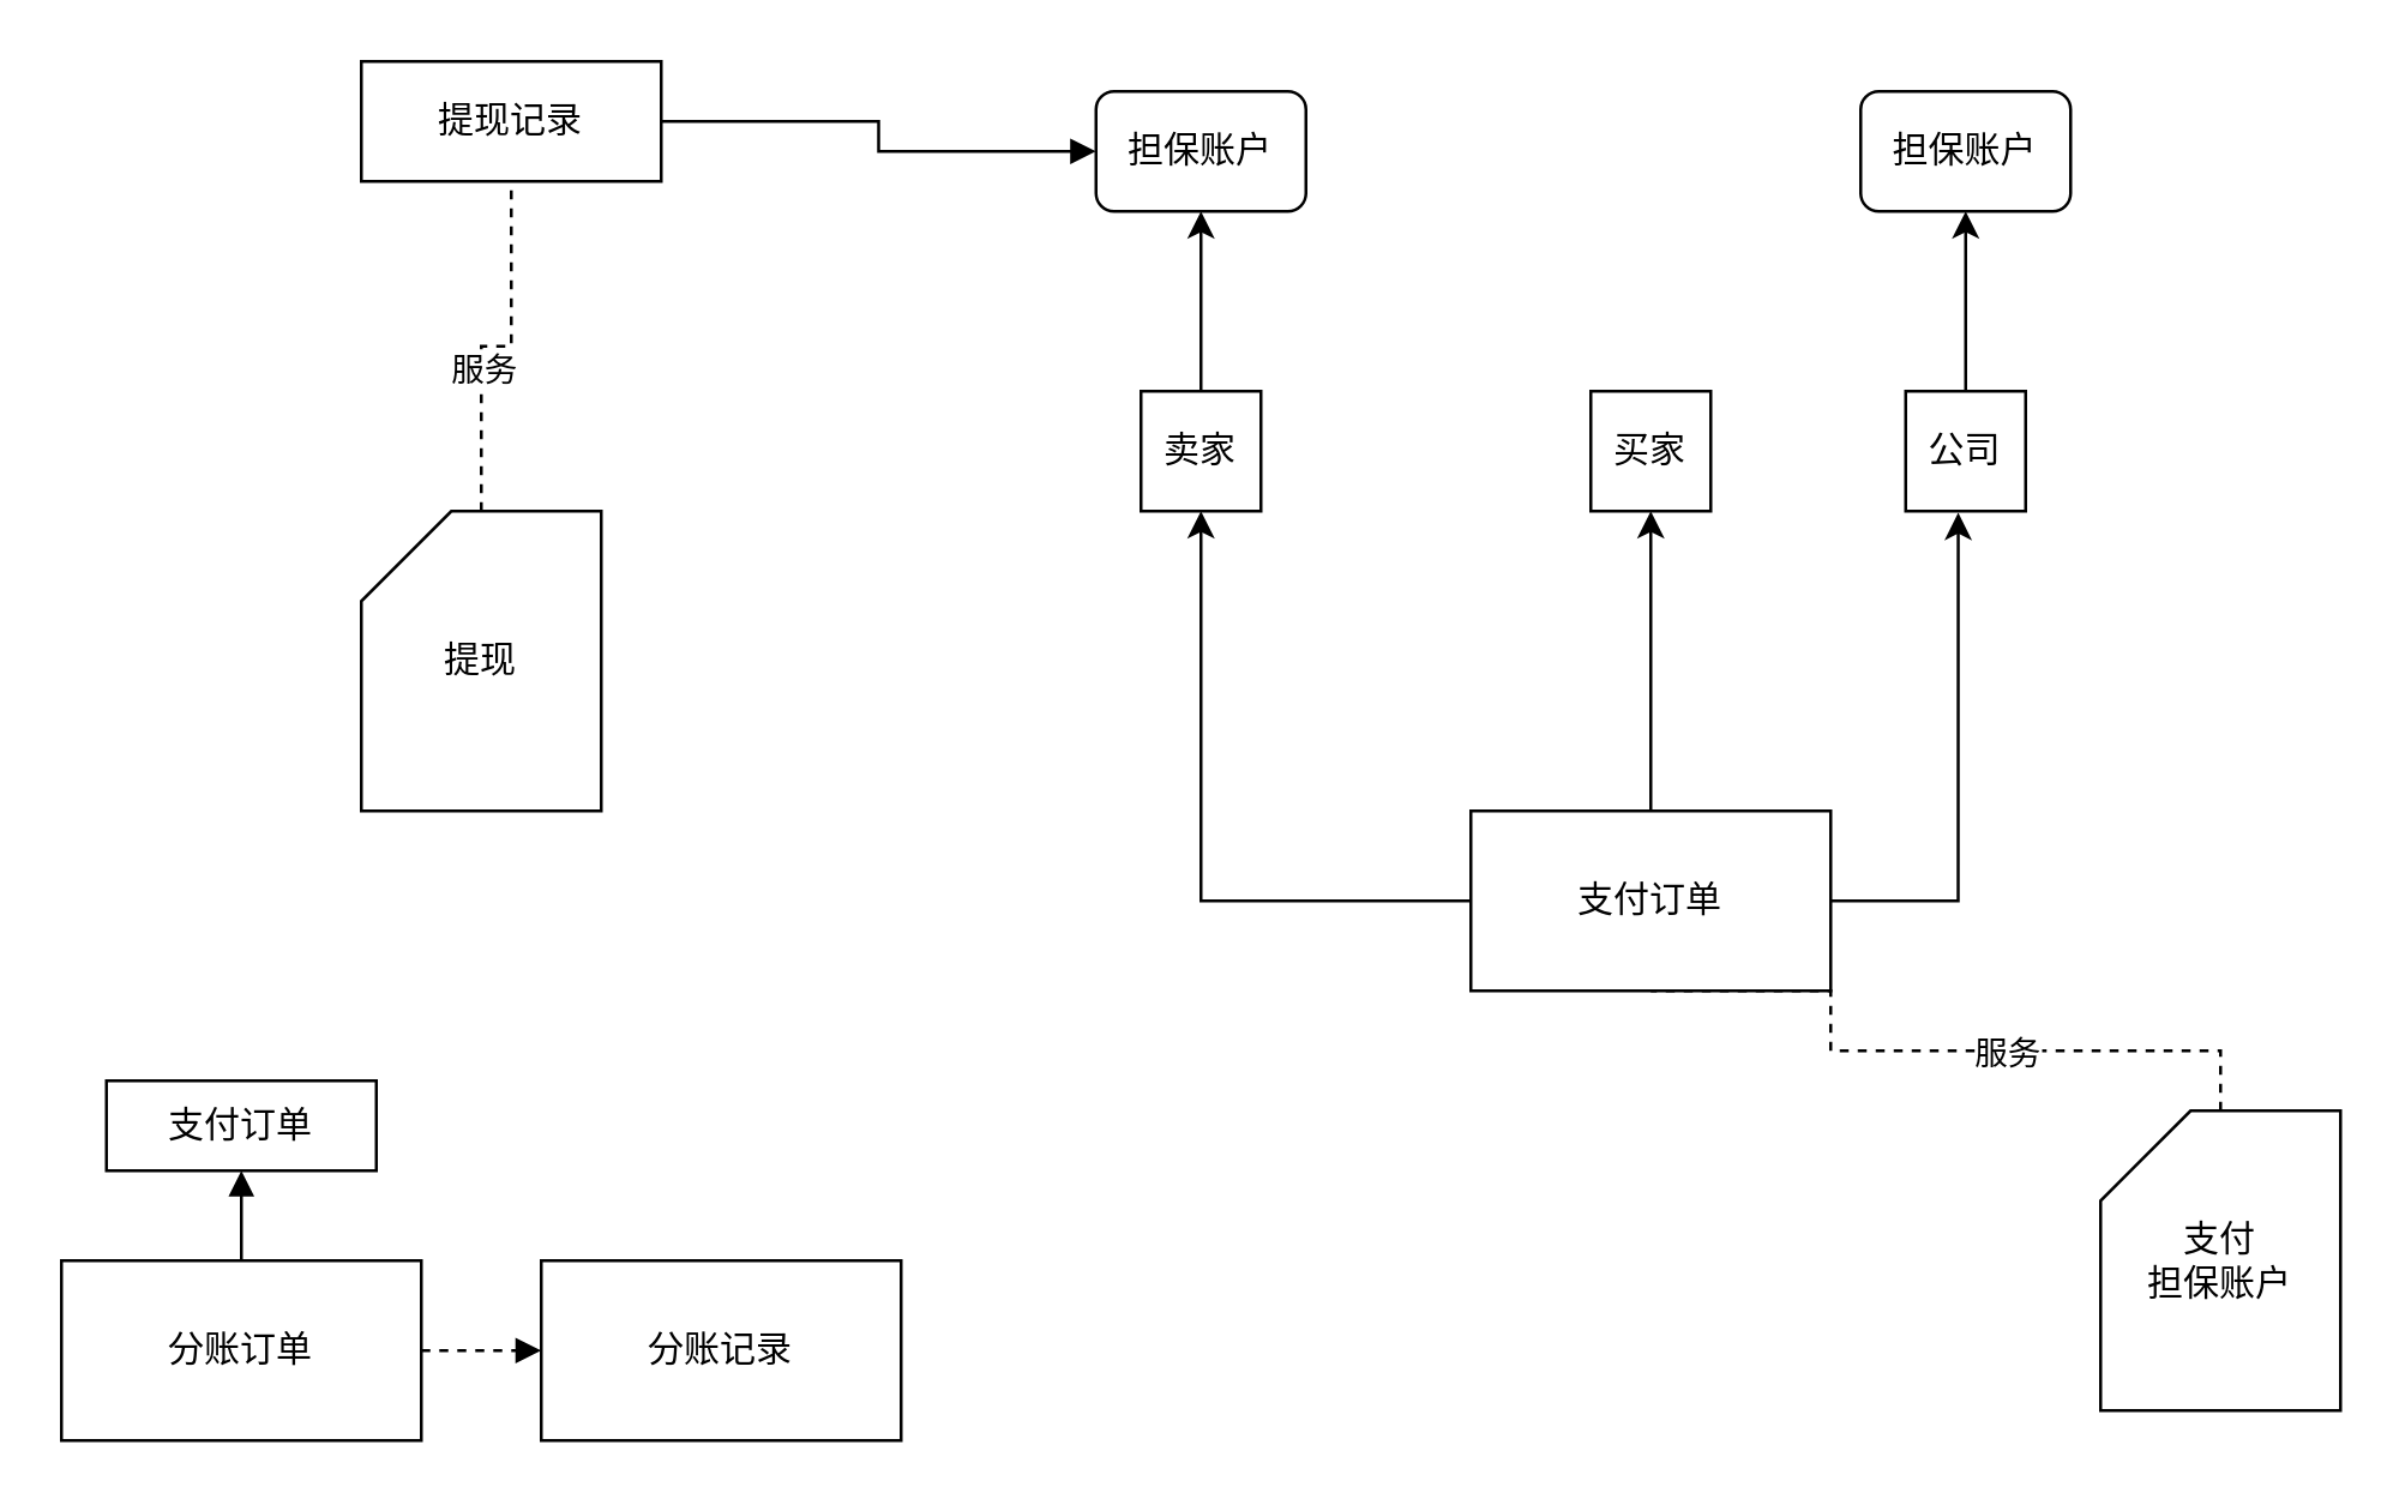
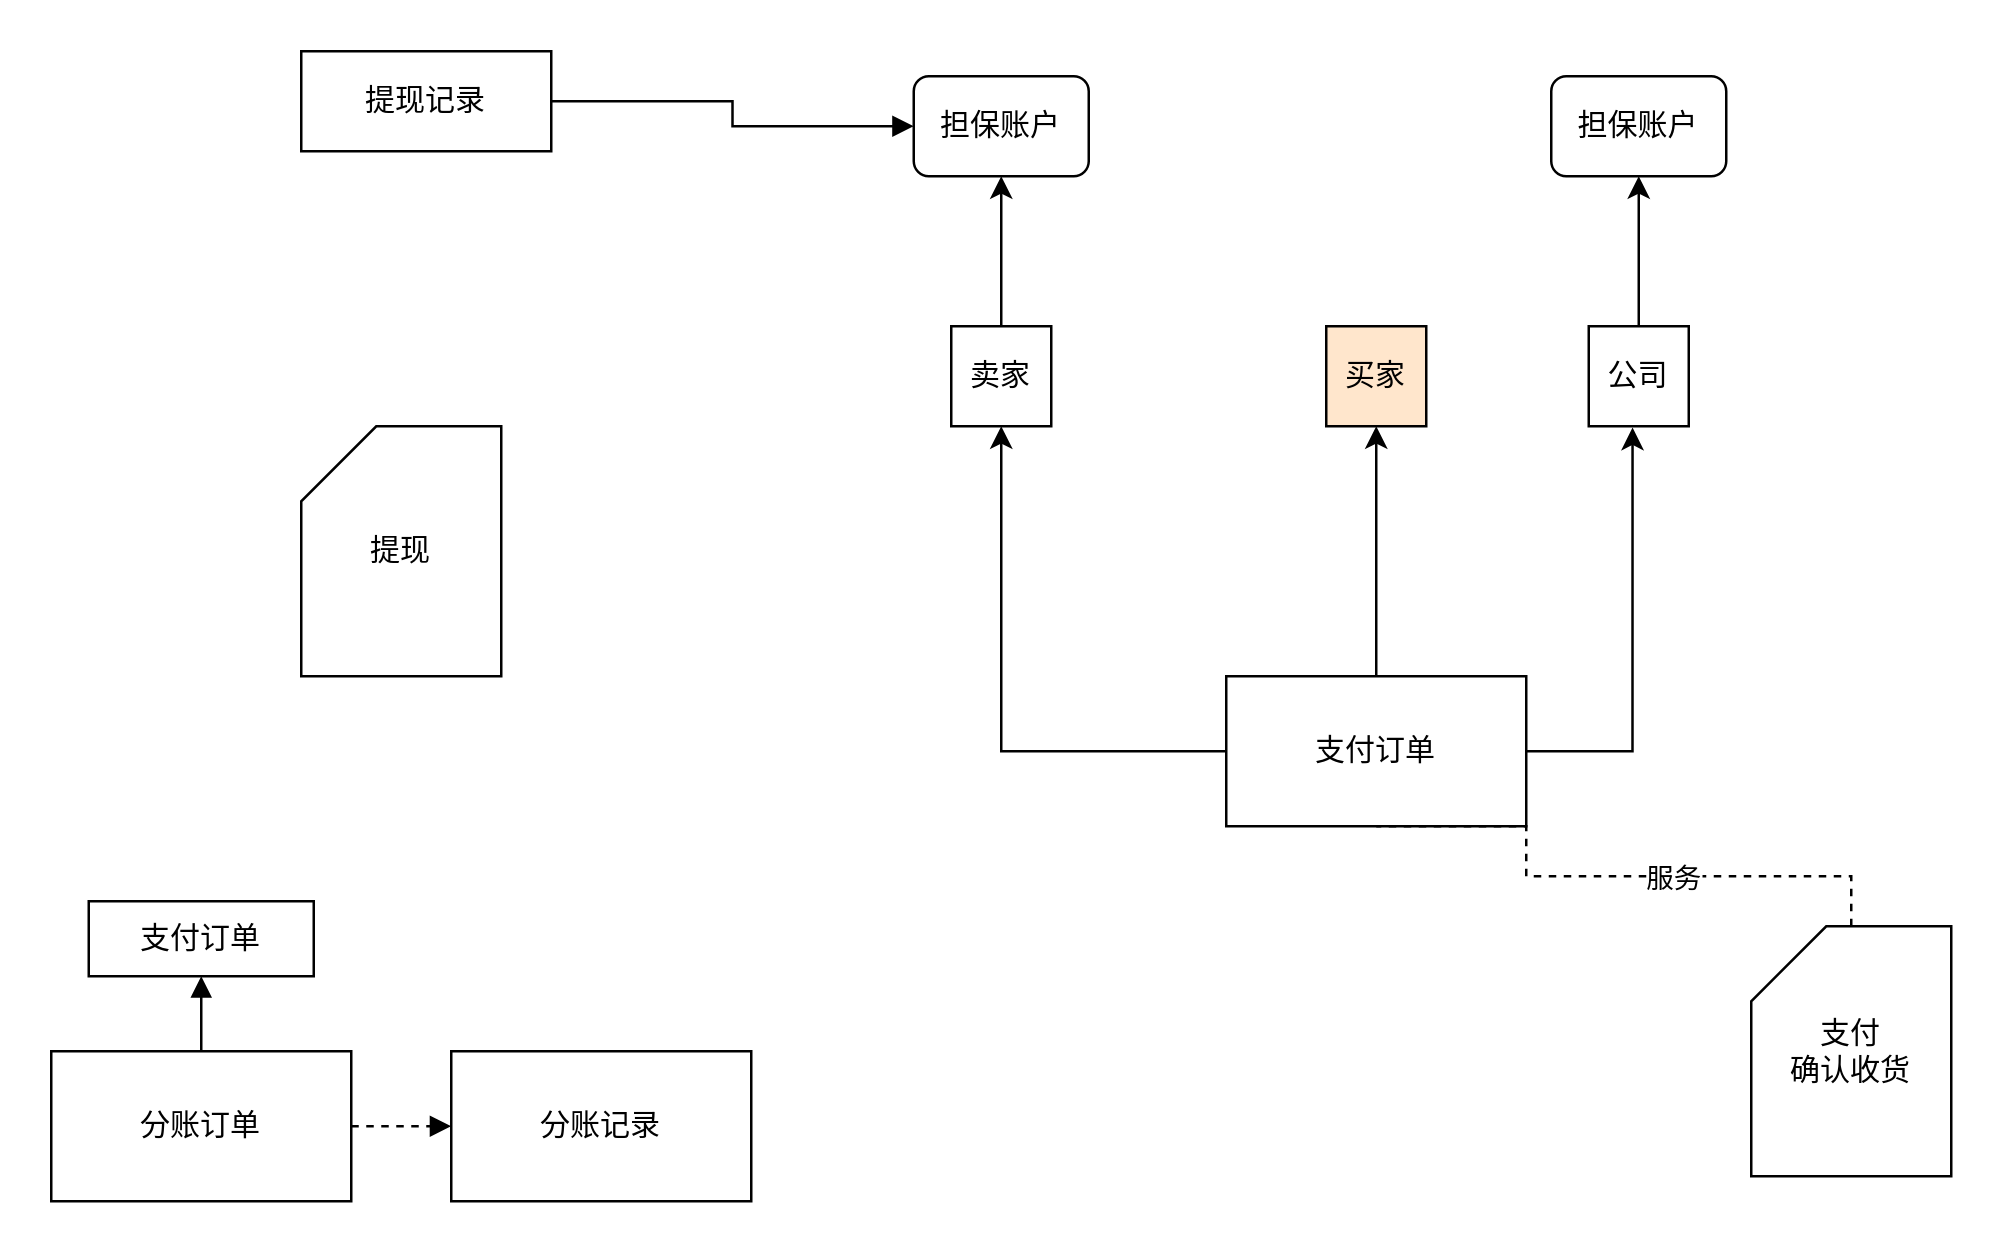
  <mxCell id="0" />
  <mxCell id="1" parent="0" />
  <mxCell id="2" style="edgeStyle=orthogonalEdgeStyle;rounded=0;orthogonalLoop=1;jettySize=auto;html=1;" parent="1" source="3" target="14" edge="1"><mxGeometry relative="1" as="geometry" /></mxCell>
  <mxCell id="3" value="卖家" style="whiteSpace=wrap;html=1;aspect=fixed;" parent="1" vertex="1"><mxGeometry x="380" y="130" width="40" height="40" as="geometry" /></mxCell>
- <mxCell id="4" value="买家" style="whiteSpace=wrap;html=1;aspect=fixed;" parent="1" vertex="1"><mxGeometry x="530" y="130" width="40" height="40" as="geometry" /></mxCell>
+ <mxCell id="4" value="买家" style="whiteSpace=wrap;html=1;aspect=fixed;fillColor=#ffe6cc;" parent="1" vertex="1"><mxGeometry x="530" y="130" width="40" height="40" as="geometry" /></mxCell>
  <mxCell id="5" style="edgeStyle=orthogonalEdgeStyle;rounded=0;orthogonalLoop=1;jettySize=auto;html=1;entryX=0.5;entryY=1;entryDx=0;entryDy=0;" parent="1" source="6" target="15" edge="1"><mxGeometry relative="1" as="geometry" /></mxCell>
  <mxCell id="6" value="公司" style="whiteSpace=wrap;html=1;aspect=fixed;" parent="1" vertex="1"><mxGeometry x="635" y="130" width="40" height="40" as="geometry" /></mxCell>
  <mxCell id="7" style="edgeStyle=orthogonalEdgeStyle;rounded=0;orthogonalLoop=1;jettySize=auto;html=1;entryX=0.5;entryY=1;entryDx=0;entryDy=0;" parent="1" source="10" target="4" edge="1"><mxGeometry relative="1" as="geometry" /></mxCell>
  <mxCell id="8" style="edgeStyle=orthogonalEdgeStyle;rounded=0;orthogonalLoop=1;jettySize=auto;html=1;entryX=0.5;entryY=1;entryDx=0;entryDy=0;" parent="1" source="10" target="3" edge="1"><mxGeometry relative="1" as="geometry" /></mxCell>
  <mxCell id="9" style="edgeStyle=orthogonalEdgeStyle;rounded=0;orthogonalLoop=1;jettySize=auto;html=1;entryX=0.438;entryY=1.013;entryDx=0;entryDy=0;entryPerimeter=0;" parent="1" source="10" target="6" edge="1"><mxGeometry relative="1" as="geometry" /></mxCell>
  <mxCell id="10" value="支付订单" style="whiteSpace=wrap;html=1;" parent="1" vertex="1"><mxGeometry x="490" y="270" width="120" height="60" as="geometry" /></mxCell>
  <mxCell id="11" style="edgeStyle=orthogonalEdgeStyle;rounded=0;orthogonalLoop=1;jettySize=auto;html=1;endArrow=block;endFill=1;dashed=1;" parent="1" source="13" target="24" edge="1"><mxGeometry relative="1" as="geometry" /></mxCell>
  <mxCell id="12" style="edgeStyle=orthogonalEdgeStyle;rounded=0;orthogonalLoop=1;jettySize=auto;html=1;entryX=0.5;entryY=1;entryDx=0;entryDy=0;endArrow=block;endFill=1;" parent="1" source="13" target="25" edge="1"><mxGeometry relative="1" as="geometry" /></mxCell>
  <mxCell id="13" value="分账订单" style="whiteSpace=wrap;html=1;" parent="1" vertex="1"><mxGeometry x="20" y="420" width="120" height="60" as="geometry" /></mxCell>
  <mxCell id="14" value="担保账户" style="rounded=1;whiteSpace=wrap;html=1;" parent="1" vertex="1"><mxGeometry x="365" y="30" width="70" height="40" as="geometry" /></mxCell>
  <mxCell id="15" value="担保账户" style="rounded=1;whiteSpace=wrap;html=1;" parent="1" vertex="1"><mxGeometry x="620" y="30" width="70" height="40" as="geometry" /></mxCell>
  <mxCell id="16" style="edgeStyle=orthogonalEdgeStyle;rounded=0;orthogonalLoop=1;jettySize=auto;html=1;entryX=0.5;entryY=1;entryDx=0;entryDy=0;endArrow=none;endFill=0;dashed=1;" parent="1" source="18" target="10" edge="1"><mxGeometry relative="1" as="geometry"><Array as="points"><mxPoint x="610" y="350" /><mxPoint x="610" y="330" /></Array></mxGeometry></mxCell>
  <mxCell id="17" value="服务" style="edgeLabel;html=1;align=center;verticalAlign=middle;resizable=0;points=[];" parent="16" vertex="1" connectable="0"><mxGeometry x="-0.201" relative="1" as="geometry"><mxPoint as="offset" /></mxGeometry></mxCell>
- <mxCell id="18" value="支付&lt;br&gt;担保账户" style="shape=card;whiteSpace=wrap;html=1;" parent="1" vertex="1"><mxGeometry x="700" y="370" width="80" height="100" as="geometry" /></mxCell>
+ <mxCell id="18" value="支付&lt;br&gt;确认收货" style="shape=card;whiteSpace=wrap;html=1;" parent="1" vertex="1"><mxGeometry x="700" y="370" width="80" height="100" as="geometry" /></mxCell>
  <mxCell id="19" style="edgeStyle=orthogonalEdgeStyle;rounded=0;orthogonalLoop=1;jettySize=auto;html=1;endArrow=block;endFill=1;" parent="1" source="20" target="14" edge="1"><mxGeometry relative="1" as="geometry" /></mxCell>
  <mxCell id="20" value="提现记录" style="whiteSpace=wrap;html=1;" parent="1" vertex="1"><mxGeometry x="120" y="20" width="100" height="40" as="geometry" /></mxCell>
  <mxCell id="21" value="提现" style="shape=card;whiteSpace=wrap;html=1;" parent="1" vertex="1"><mxGeometry x="120" y="170" width="80" height="100" as="geometry" /></mxCell>
- <mxCell id="22" style="edgeStyle=orthogonalEdgeStyle;rounded=0;orthogonalLoop=1;jettySize=auto;html=1;endArrow=none;endFill=0;dashed=1;" parent="1" source="21" target="20" edge="1"><mxGeometry relative="1" as="geometry"><mxPoint x="400" y="180.037" as="sourcePoint" /><mxPoint x="200" y="160" as="targetPoint" /></mxGeometry></mxCell>
- <mxCell id="23" value="服务" style="edgeLabel;html=1;align=center;verticalAlign=middle;resizable=0;points=[];" parent="22" vertex="1" connectable="0"><mxGeometry x="-0.201" relative="1" as="geometry"><mxPoint as="offset" /></mxGeometry></mxCell>
  <mxCell id="24" value="分账记录" style="whiteSpace=wrap;html=1;" parent="1" vertex="1"><mxGeometry x="180" y="420" width="120" height="60" as="geometry" /></mxCell>
  <mxCell id="25" value="支付订单" style="whiteSpace=wrap;html=1;" parent="1" vertex="1"><mxGeometry x="35" y="360" width="90" height="30" as="geometry" /></mxCell>
